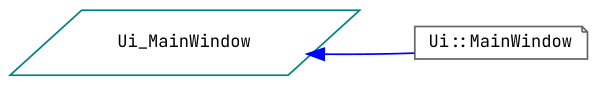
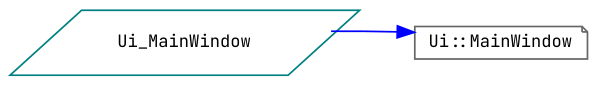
  digraph {
    rankdir=LR
    fontname="JetBrains Mono"
    node [fillcolor=white fontname="JetBrains Mono" fontsize=10 style=filled]
    n1 [color=teal height=0.2 label=Ui_MainWindow shape=parallelogram width=0.4]
    n2 [color=gray40 height=0.2 label="Ui::MainWindow" shape=note width=0.4]
-   n1 -> n2 [color=blue dir=back fontname="JetBrains Mono" fontsize=10 labelfontname=FreeSans labelfontsize=10 style=solid]
+   n2 -> n1 [color=blue dir=back fontname="JetBrains Mono" fontsize=10 labelfontname=FreeSans labelfontsize=10 style=solid]
  }
